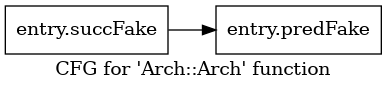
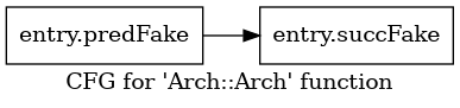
  digraph {
    label="CFG for 'Arch::Arch' function"
    rankdir=LR
    node [shape=record]
    n1 [label="{entry.predFake}"]
    n2 [filename="../../../../../src/h_files/libcpu.h" label="{entry.succFake}" linenumber=12]
-   n2 -> n1 [execusionnum=0 filename="../../../../../src/h_files/libcpu.h"]
+   n1 -> n2 [execusionnum=0 filename="../../../../../src/h_files/libcpu.h"]
  }
